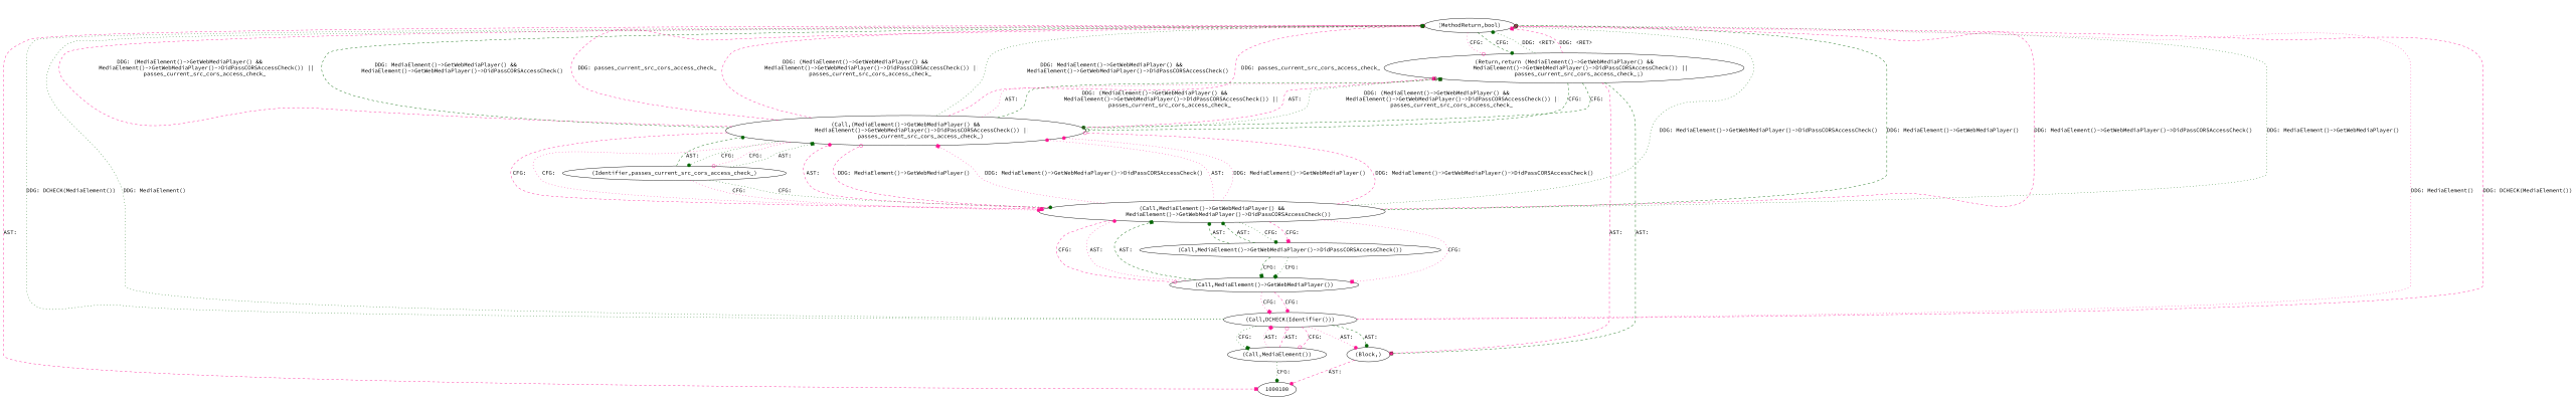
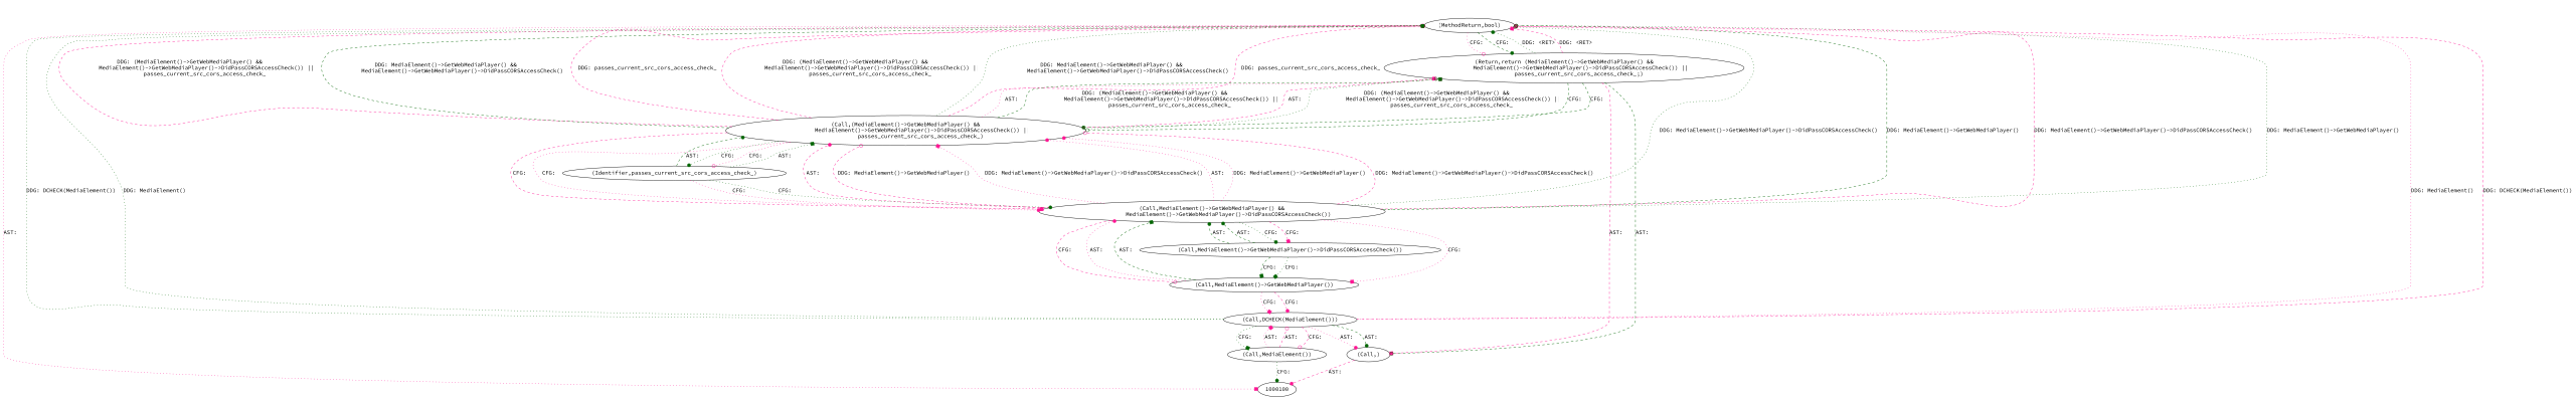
  digraph {
    fontname="Source Code Pro"
    node [fontname="Source Code Pro"]
    edge [arrowhead=dot color=deeppink fontname="Source Code Pro" style=dashed]
    n1 [label="(MethodReturn,bool)"]
    n2 [label="(Return,return (MediaElement()->GetWebMediaPlayer() &&\n          MediaElement()->GetWebMediaPlayer()->DidPassCORSAccessCheck()) ||\n         passes_current_src_cors_access_check_;)"]
    1000100
-   n4 [label="(Block,)"]
+   n4 [label="(Call,)"]
    n5 [label="(Call,(MediaElement()->GetWebMediaPlayer() &&\n          MediaElement()->GetWebMediaPlayer()->DidPassCORSAccessCheck()) ||\n         passes_current_src_cors_access_check_)"]
-   n6 [label="(Call,DCHECK(Identifier()))"]
+   n6 [label="(Call,DCHECK(MediaElement()))"]
    n7 [label="(Call,MediaElement())"]
    n8 [label="(Call,MediaElement()->GetWebMediaPlayer() &&\n          MediaElement()->GetWebMediaPlayer()->DidPassCORSAccessCheck())"]
    n9 [label="(Call,MediaElement()->GetWebMediaPlayer())"]
    n10 [label="(Call,MediaElement()->GetWebMediaPlayer()->DidPassCORSAccessCheck())"]
    n11 [label="(Identifier,passes_current_src_cors_access_check_)"]
    n1 -> n2 [arrowhead=odot label="CFG: " style=dotted]
    n1 -> n2 [color=darkgreen label="CFG: "]
-   n1 -> 1000100 [arrowhead=box label="AST: "]
+   n1 -> 1000100 [arrowhead=box label="AST: " style=dotted]
    n2 -> n1 [color=darkgreen label="DDG: <RET>" style=dotted]
    n2 -> n1 [arrowhead=box label="DDG: <RET>"]
    n2 -> n4 [arrowhead=box label="AST: "]
    n2 -> n4 [arrowhead=odot color=darkgreen label="AST: "]
    n2 -> n5 [arrowhead=odot color=darkgreen label="CFG: "]
    n2 -> n5 [color=darkgreen label="CFG: "]
    n4 -> 1000100 [label="AST: "]
    n5 -> n1 [arrowhead=odot label="DDG: (MediaElement()->GetWebMediaPlayer() &&\n          MediaElement()->GetWebMediaPlayer()->DidPassCORSAccessCheck()) ||\n         passes_current_src_cors_access_check_"]
    n5 -> n1 [arrowhead=odot color=darkgreen label="DDG: MediaElement()->GetWebMediaPlayer() &&\n          MediaElement()->GetWebMediaPlayer()->DidPassCORSAccessCheck()"]
    n5 -> n1 [label="DDG: passes_current_src_cors_access_check_"]
    n5 -> n1 [arrowhead=box label="DDG: (MediaElement()->GetWebMediaPlayer() &&\n          MediaElement()->GetWebMediaPlayer()->DidPassCORSAccessCheck()) ||\n         passes_current_src_cors_access_check_"]
    n5 -> n1 [arrowhead=odot color=darkgreen label="DDG: MediaElement()->GetWebMediaPlayer() &&\n          MediaElement()->GetWebMediaPlayer()->DidPassCORSAccessCheck()" style=dotted]
    n5 -> n1 [label="DDG: passes_current_src_cors_access_check_"]
    n5 -> n2 [arrowhead=odot label="AST: " style=dotted]
    n5 -> n2 [arrowhead=box color=darkgreen label="DDG: (MediaElement()->GetWebMediaPlayer() &&\n          MediaElement()->GetWebMediaPlayer()->DidPassCORSAccessCheck()) ||\n         passes_current_src_cors_access_check_"]
    n5 -> n2 [arrowhead=box label="AST: "]
    n5 -> n2 [arrowhead=odot color=darkgreen label="DDG: (MediaElement()->GetWebMediaPlayer() &&\n          MediaElement()->GetWebMediaPlayer()->DidPassCORSAccessCheck()) ||\n         passes_current_src_cors_access_check_" style=dotted]
    n5 -> n8 [arrowhead=box label="CFG: "]
    n5 -> n8 [label="CFG: " style=dotted]
    n5 -> n11 [color=darkgreen label="CFG: " style=dotted]
    n5 -> n11 [arrowhead=odot label="CFG: " style=dotted]
    n6 -> n1 [label="DDG: MediaElement()" style=dotted]
    n6 -> n1 [arrowhead=box color=darkgreen label="DDG: DCHECK(MediaElement())" style=dotted]
    n6 -> n1 [arrowhead=odot color=darkgreen label="DDG: MediaElement()" style=dotted]
    n6 -> n1 [label="DDG: DCHECK(MediaElement())"]
    n6 -> n4 [color=darkgreen label="AST: "]
    n6 -> n4 [label="AST: " style=dotted]
    n6 -> n7 [arrowhead=odot label="CFG: "]
    n6 -> n7 [arrowhead=box color=darkgreen label="CFG: " style=dotted]
    n7 -> 1000100 [color=darkgreen label="CFG: " style=dotted]
    n7 -> n6 [arrowhead=box label="AST: " style=dotted]
    n7 -> n6 [arrowhead=odot label="AST: "]
    n8 -> n1 [arrowhead=box label="DDG: MediaElement()->GetWebMediaPlayer()->DidPassCORSAccessCheck()"]
    n8 -> n1 [arrowhead=odot color=darkgreen label="DDG: MediaElement()->GetWebMediaPlayer()" style=dotted]
    n8 -> n1 [arrowhead=odot color=darkgreen label="DDG: MediaElement()->GetWebMediaPlayer()->DidPassCORSAccessCheck()" style=dotted]
    n8 -> n1 [arrowhead=odot color=darkgreen label="DDG: MediaElement()->GetWebMediaPlayer()"]
    n8 -> n5 [label="AST: "]
    n8 -> n5 [arrowhead=odot label="DDG: MediaElement()->GetWebMediaPlayer()"]
    n8 -> n5 [arrowhead=box label="DDG: MediaElement()->GetWebMediaPlayer()->DidPassCORSAccessCheck()" style=dotted]
    n8 -> n5 [label="AST: " style=dotted]
    n8 -> n5 [label="DDG: MediaElement()->GetWebMediaPlayer()" style=dotted]
    n8 -> n5 [arrowhead=odot label="DDG: MediaElement()->GetWebMediaPlayer()->DidPassCORSAccessCheck()"]
    n8 -> n9 [arrowhead=box label="CFG: " style=dotted]
    n8 -> n9 [arrowhead=odot label="CFG: "]
    n8 -> n10 [color=darkgreen label="CFG: " style=dotted]
    n8 -> n10 [arrowhead=box label="CFG: "]
    n9 -> n6 [label="CFG: "]
    n9 -> n6 [arrowhead=box label="CFG: " style=dotted]
    n9 -> n8 [label="AST: " style=dotted]
    n9 -> n8 [arrowhead=box color=darkgreen label="AST: "]
    n10 -> n8 [color=darkgreen label="AST: "]
    n10 -> n8 [color=darkgreen label="AST: "]
    n10 -> n9 [arrowhead=box color=darkgreen label="CFG: " style=dotted]
    n10 -> n9 [arrowhead=box color=darkgreen label="CFG: "]
    n11 -> n5 [arrowhead=box color=darkgreen label="AST: " style=dotted]
    n11 -> n5 [color=darkgreen label="AST: "]
    n11 -> n8 [label="CFG: " style=dotted]
    n11 -> n8 [color=darkgreen label="CFG: " style=dotted]
  }
